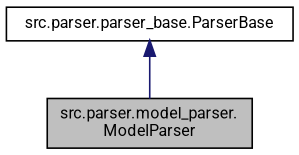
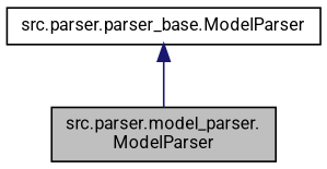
  digraph {
    fontname=Roboto
    node [color=black fontname=Roboto fontsize=10 shape=record style=filled]
    n1 [fillcolor=grey75 fontcolor=black height=0.2 label="src.parser.model_parser.\lModelParser" width=0.4]
-   n2 [fillcolor=white height=0.2 label="src.parser.parser_base.ParserBase" width=0.4]
+   n2 [fillcolor=white height=0.2 label="src.parser.parser_base.ModelParser" width=0.4]
    n2 -> n1 [color=midnightblue dir=back fontname=Roboto fontsize=10 labelfontname=Helvetica labelfontsize=10 style=solid]
  }
